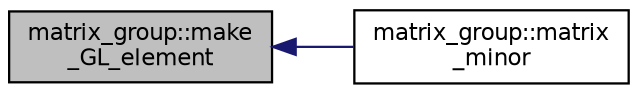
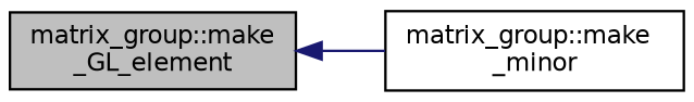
  digraph {
    rankdir=LR
    node [color=black fontname=Helvetica fontsize=10 shape=record style=filled]
    n1 [fillcolor=grey75 fontcolor=black height=0.2 label="matrix_group::make\l_GL_element" width=0.4]
-   n2 [fillcolor=white height=0.2 label="matrix_group::matrix\l_minor" width=0.4]
+   n2 [fillcolor=white height=0.2 label="matrix_group::make\l_minor" width=0.4]
    n1 -> n2 [color=midnightblue dir=back fontname=Helvetica fontsize=10 labelfontname=Helvetica labelfontsize=10 style=solid]
  }
